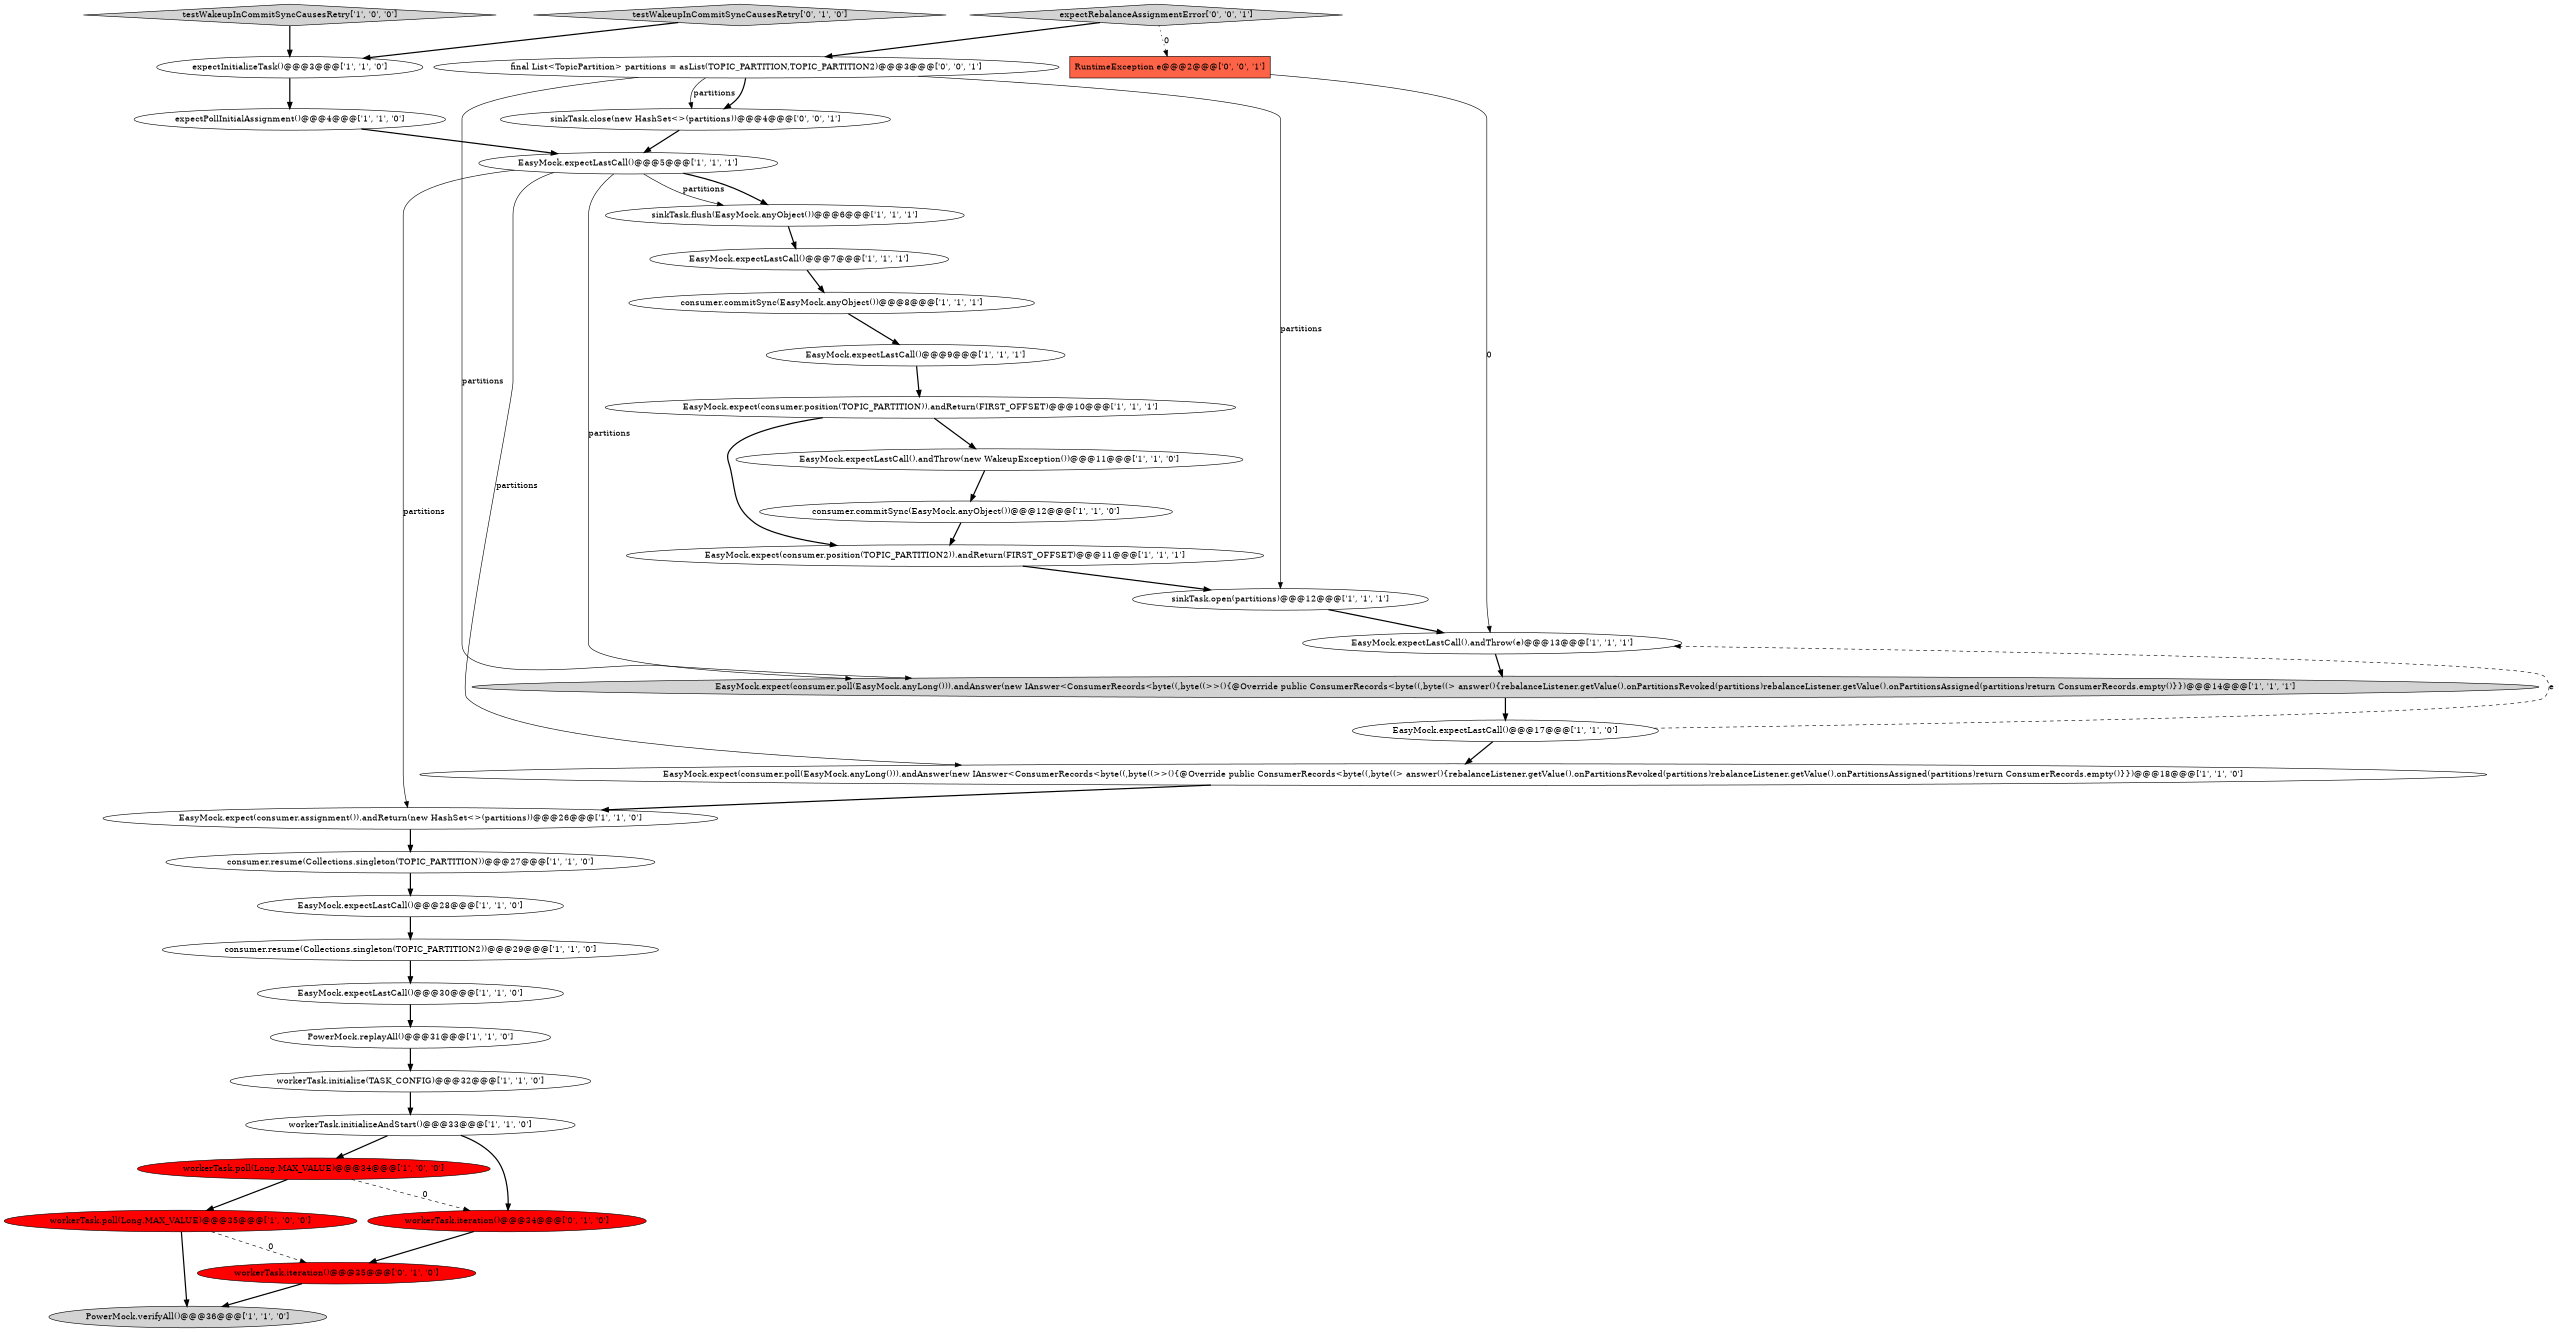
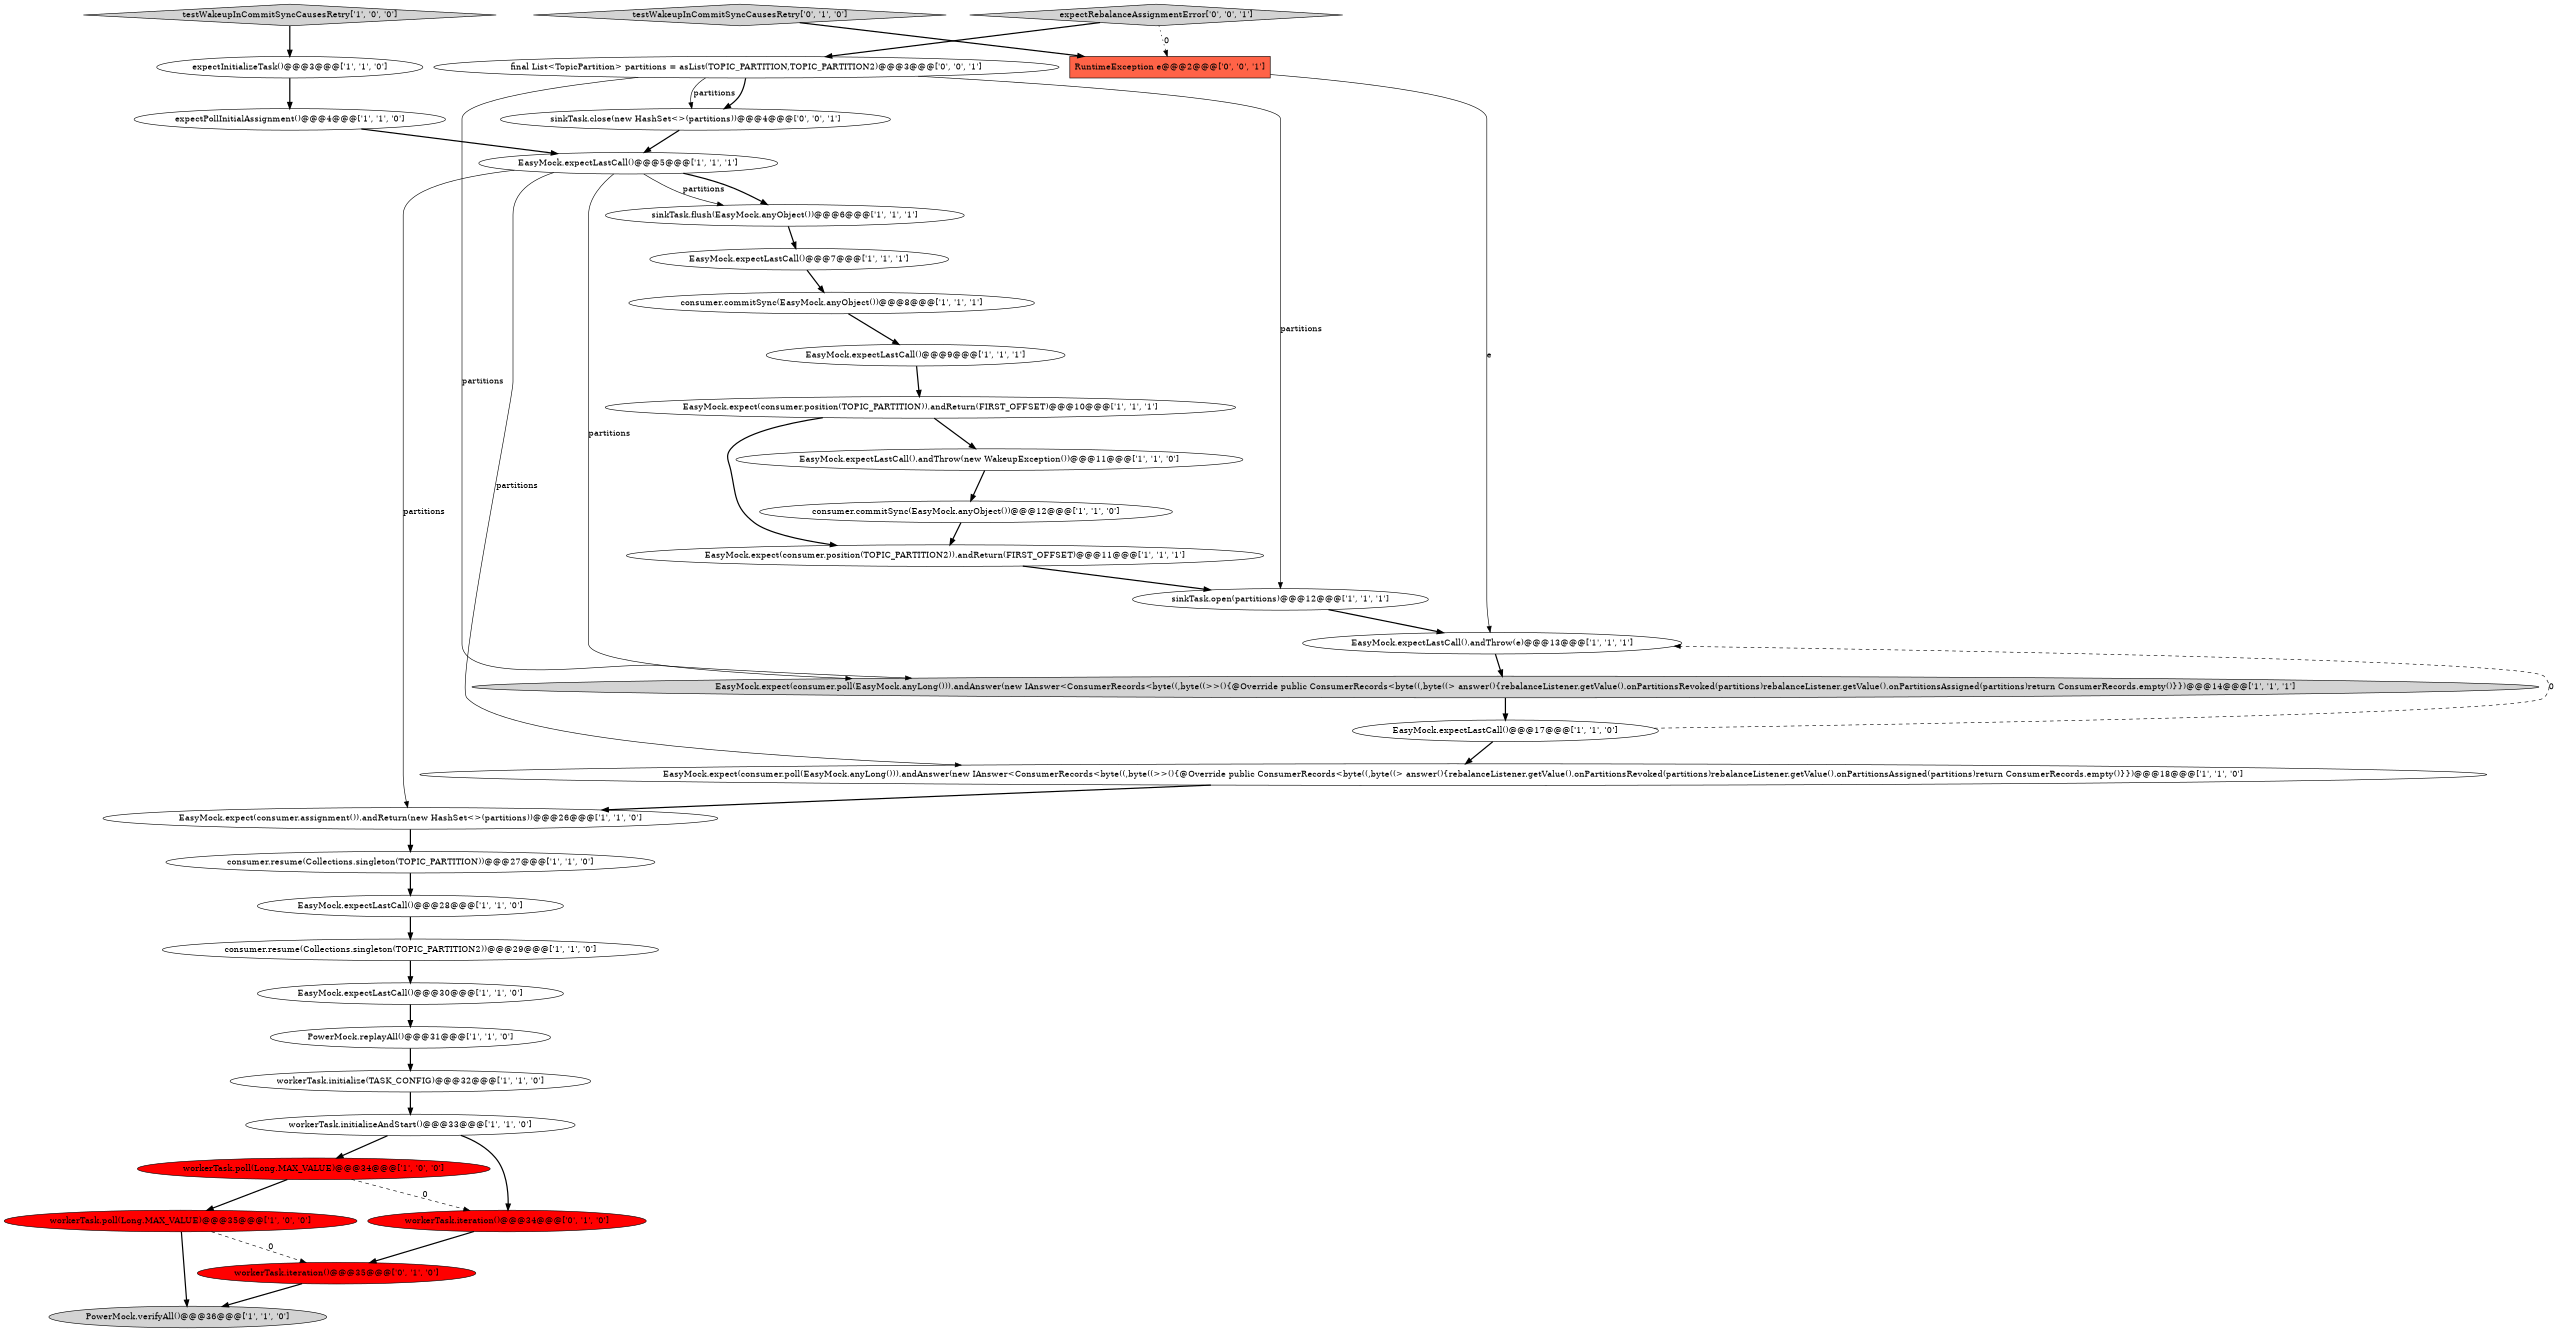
  digraph {
    node [fillcolor=white shape=ellipse style=filled]
    edge [style=bold]
    n1 [fillcolor=tomato label="RuntimeException e@@@2@@@['0', '0', '1']" shape=box]
    n2 [label="EasyMock.expectLastCall().andThrow(e)@@@13@@@['1', '1', '1']"]
    n3 [fillcolor=lightgray label="EasyMock.expect(consumer.poll(EasyMock.anyLong())).andAnswer(new IAnswer<ConsumerRecords<byte((,byte((>>(){@Override public ConsumerRecords<byte((,byte((> answer(){rebalanceListener.getValue().onPartitionsRevoked(partitions)rebalanceListener.getValue().onPartitionsAssigned(partitions)return ConsumerRecords.empty()}})@@@14@@@['1', '1', '1']"]
    n4 [label="EasyMock.expectLastCall()@@@9@@@['1', '1', '1']"]
    n5 [label="EasyMock.expect(consumer.position(TOPIC_PARTITION)).andReturn(FIRST_OFFSET)@@@10@@@['1', '1', '1']"]
    n6 [label="EasyMock.expect(consumer.position(TOPIC_PARTITION2)).andReturn(FIRST_OFFSET)@@@11@@@['1', '1', '1']"]
    n7 [label="EasyMock.expectLastCall().andThrow(new WakeupException())@@@11@@@['1', '1', '0']"]
    n8 [fillcolor=lightgray label="testWakeupInCommitSyncCausesRetry['1', '0', '0']" shape=diamond]
    n9 [label="expectInitializeTask()@@@3@@@['1', '1', '0']"]
    n10 [label="expectPollInitialAssignment()@@@4@@@['1', '1', '0']"]
    n11 [label="consumer.commitSync(EasyMock.anyObject())@@@12@@@['1', '1', '0']"]
    n12 [label="sinkTask.open(partitions)@@@12@@@['1', '1', '1']"]
    n13 [label="final List<TopicPartition> partitions = asList(TOPIC_PARTITION,TOPIC_PARTITION2)@@@3@@@['0', '0', '1']"]
    n14 [label="sinkTask.close(new HashSet<>(partitions))@@@4@@@['0', '0', '1']"]
    n15 [label="EasyMock.expectLastCall()@@@17@@@['1', '1', '0']"]
    n16 [label="EasyMock.expectLastCall()@@@5@@@['1', '1', '1']"]
    n17 [fillcolor=lightgray label="expectRebalanceAssignmentError['0', '0', '1']" shape=diamond]
    n18 [fillcolor=lightgray label="PowerMock.verifyAll()@@@36@@@['1', '1', '0']"]
    n19 [fillcolor=red label="workerTask.poll(Long.MAX_VALUE)@@@34@@@['1', '0', '0']"]
    n20 [fillcolor=red label="workerTask.iteration()@@@34@@@['0', '1', '0']"]
    n21 [fillcolor=red label="workerTask.poll(Long.MAX_VALUE)@@@35@@@['1', '0', '0']"]
    n22 [fillcolor=red label="workerTask.iteration()@@@35@@@['0', '1', '0']"]
    n23 [label="workerTask.initializeAndStart()@@@33@@@['1', '1', '0']"]
    n24 [label="EasyMock.expectLastCall()@@@7@@@['1', '1', '1']"]
    n25 [label="consumer.commitSync(EasyMock.anyObject())@@@8@@@['1', '1', '1']"]
    n26 [label="EasyMock.expect(consumer.assignment()).andReturn(new HashSet<>(partitions))@@@26@@@['1', '1', '0']"]
    n27 [label="EasyMock.expect(consumer.poll(EasyMock.anyLong())).andAnswer(new IAnswer<ConsumerRecords<byte((,byte((>>(){@Override public ConsumerRecords<byte((,byte((> answer(){rebalanceListener.getValue().onPartitionsRevoked(partitions)rebalanceListener.getValue().onPartitionsAssigned(partitions)return ConsumerRecords.empty()}})@@@18@@@['1', '1', '0']"]
    n28 [label="sinkTask.flush(EasyMock.anyObject())@@@6@@@['1', '1', '1']"]
    n29 [label="consumer.resume(Collections.singleton(TOPIC_PARTITION))@@@27@@@['1', '1', '0']"]
    n30 [label="EasyMock.expectLastCall()@@@28@@@['1', '1', '0']"]
    n31 [label="EasyMock.expectLastCall()@@@30@@@['1', '1', '0']"]
    n32 [label="PowerMock.replayAll()@@@31@@@['1', '1', '0']"]
    n33 [label="workerTask.initialize(TASK_CONFIG)@@@32@@@['1', '1', '0']"]
    n34 [label="consumer.resume(Collections.singleton(TOPIC_PARTITION2))@@@29@@@['1', '1', '0']"]
    n35 [fillcolor=lightgray label="testWakeupInCommitSyncCausesRetry['0', '1', '0']" shape=diamond]
-   n1 -> n2 [label=0 style=solid]
+   n1 -> n2 [label=e style=solid]
    n2 -> n3
    n3 -> n15
    n4 -> n5
    n5 -> n6
    n5 -> n7
    n6 -> n12
    n7 -> n11
    n8 -> n9
    n9 -> n10
    n10 -> n16
    n11 -> n6
    n12 -> n2
    n13 -> n3 [label=partitions style=solid]
    n13 -> n12 [label=partitions style=solid]
    n13 -> n14
    n13 -> n14 [label=partitions style=solid]
    n14 -> n16
-   n15 -> n2 [label=e style=dashed]
+   n15 -> n2 [label=0 style=dashed]
    n15 -> n27
    n16 -> n3 [label=partitions style=solid]
    n16 -> n26 [label=partitions style=solid]
    n16 -> n27 [label=partitions style=solid]
    n16 -> n28 [label=partitions style=solid]
    n16 -> n28
    n17 -> n1 [label=0 style=dotted]
    n17 -> n13
    n19 -> n20 [label=0 style=dashed]
    n19 -> n21
    n20 -> n22
    n21 -> n18
    n21 -> n22 [label=0 style=dashed]
    n22 -> n18
    n23 -> n19
    n23 -> n20
    n24 -> n25
    n25 -> n4
    n26 -> n29
    n27 -> n26
    n28 -> n24
    n29 -> n30
    n30 -> n34
    n31 -> n32
    n32 -> n33
    n33 -> n23
    n34 -> n31
-   n35 -> n9
+   n35 -> n1
  }
